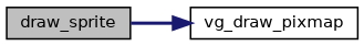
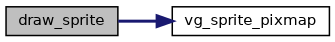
  digraph {
    rankdir=LR
    node [color=black fontname=Helvetica fontsize=10 shape=record style=filled]
    n1 [fillcolor=grey75 fontcolor=black height=0.2 label=draw_sprite width=0.4]
-   n2 [fillcolor=white height=0.2 label=vg_draw_pixmap width=0.4]
+   n2 [fillcolor=white height=0.2 label=vg_sprite_pixmap width=0.4]
    n1 -> n2 [color=midnightblue fontname=Helvetica fontsize=10 labelfontname=Helvetica labelfontsize=10 style=bold]
  }
